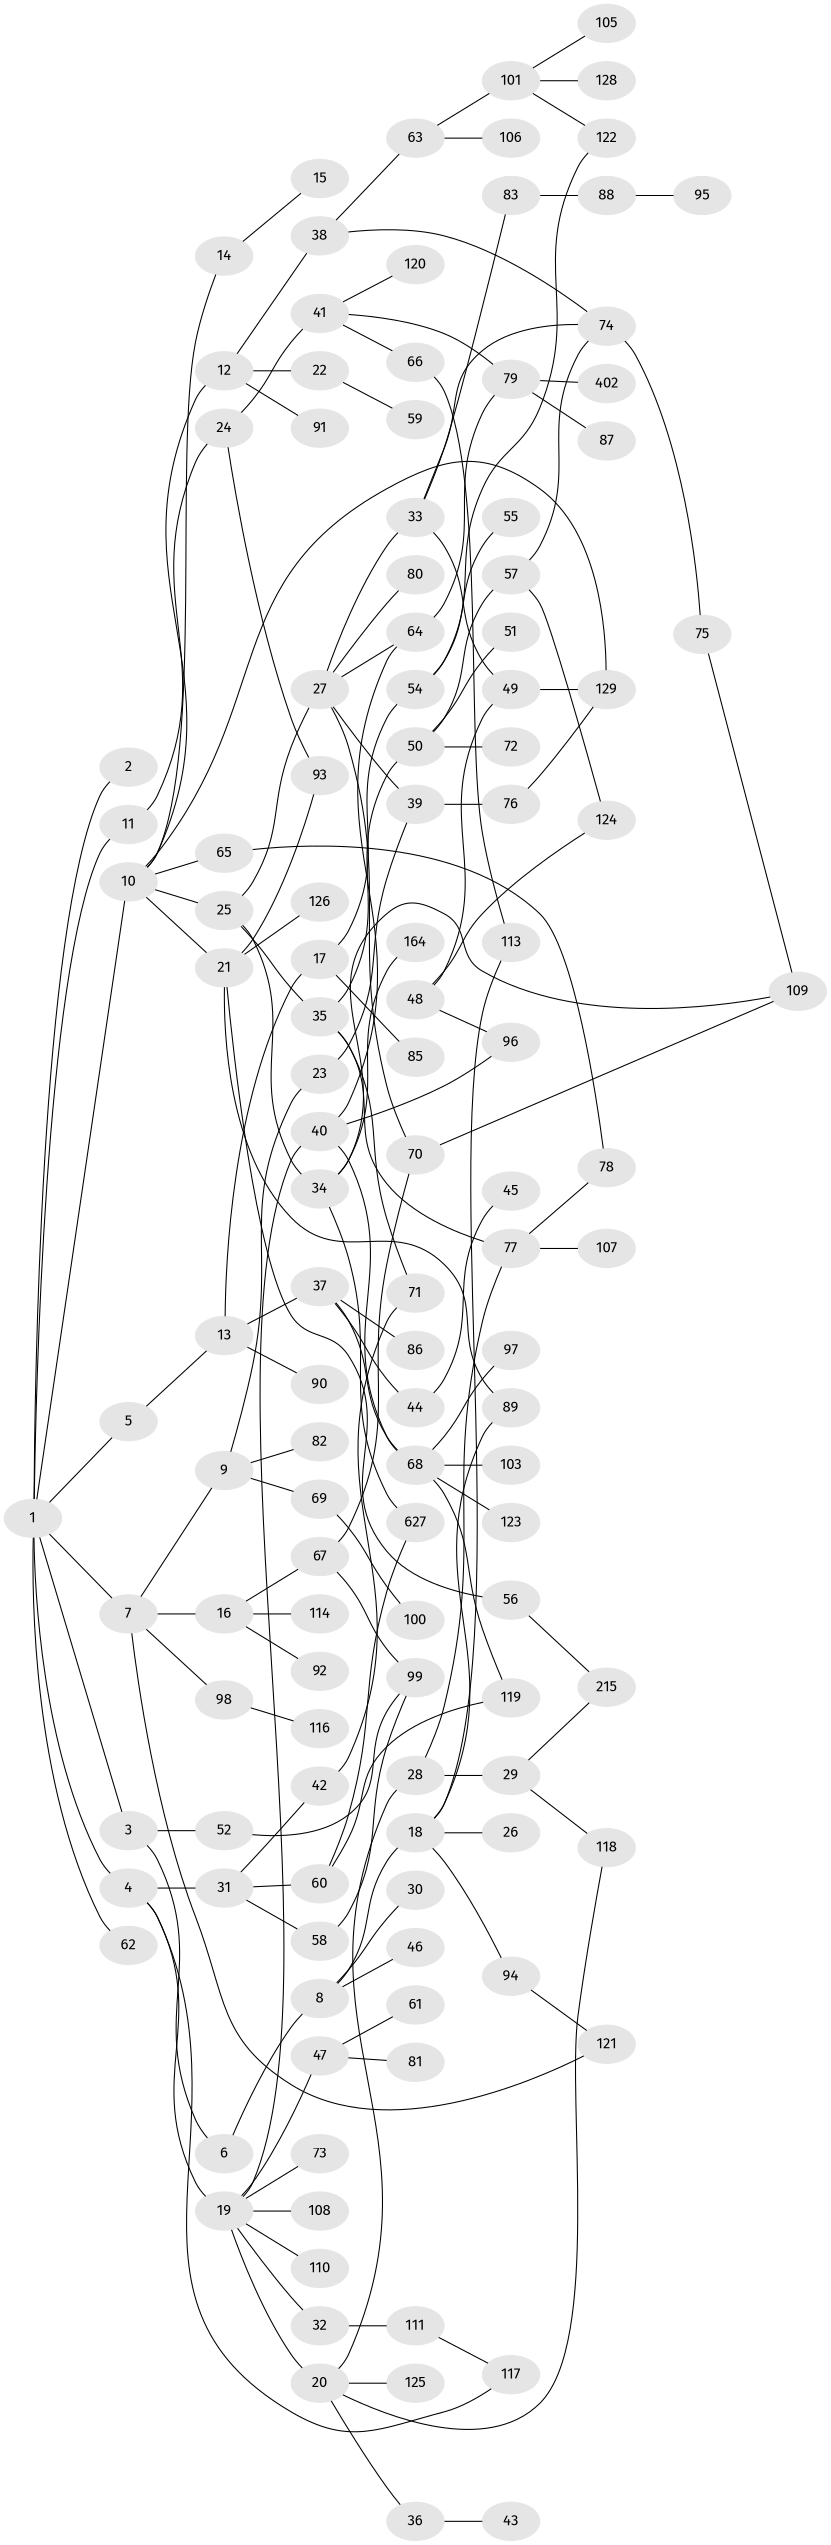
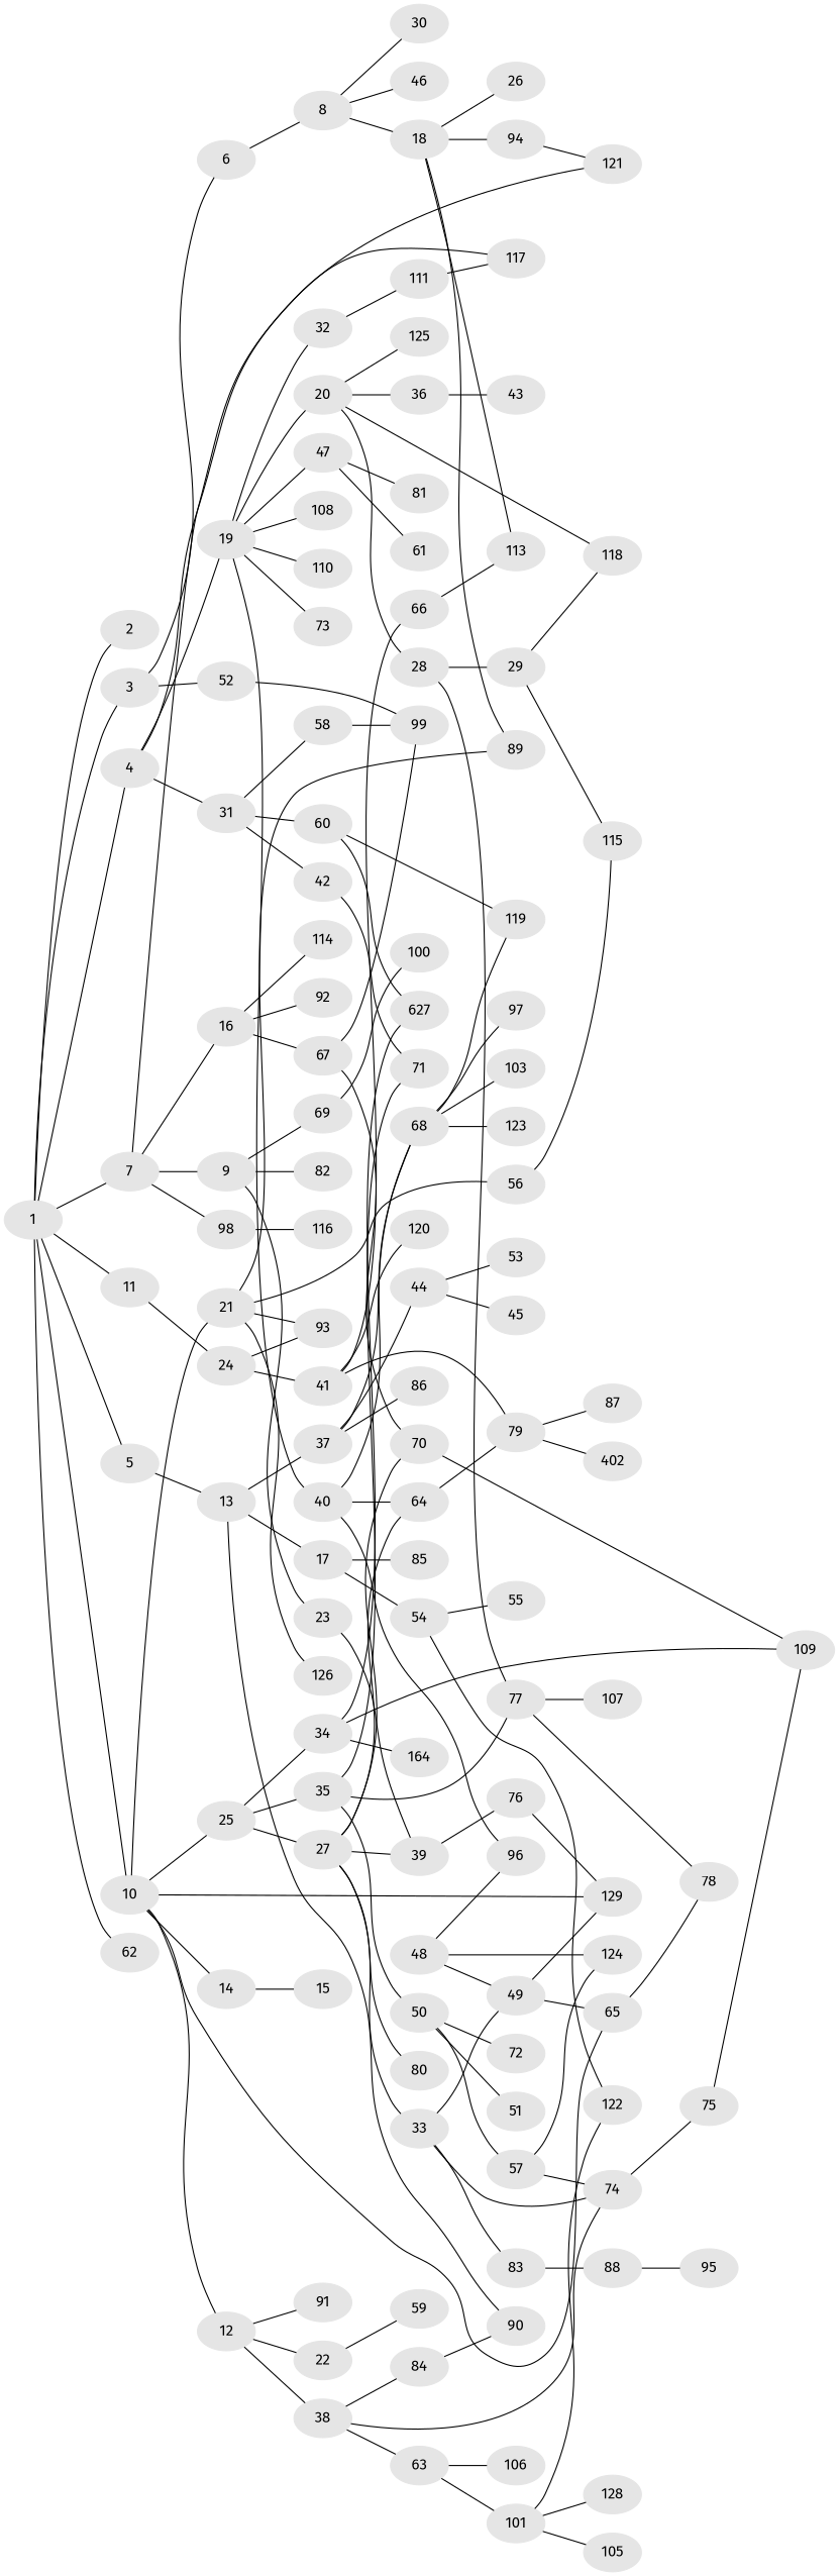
  graph {
    fontname="Fira Sans"
    rankdir=LR
    node [color=gray90 fontname="Fira Sans" style=filled]
    edge [fontname="Fira Sans"]
    1
    2
    3
    4
    5
    7
    10
    11
    62
    6
    52
    19
    31
    117
    13
    9
    16
    98
    121
    12
    14
    21
    25
    65
    129
    24
    8
    99
    20
    32
    40
    47
    73
    108
    110
    42
    58
    60
    17
    37
    90
    18
    30
    46
    23
    69
    82
    67
    92
    114
    116
    26
    89
    94
    113
    39
    100
    22
    38
    91
    15
    93
    56
    126
    27
    34
    35
    78
    41
    59
    74
    63
+   84
    54
    85
    44
    68
    86
    70
    55
    122
    28
    36
    118
    125
    111
    64
    96
    61
    81
    29
    77
    43
-   115 [label=215]
+   115
    76
    66
    79
    120
    33
    80
    n101 [label=164]
    109
    n103 [label=627]
    50
    71
    49
    83
    107
    119
    75
    88
    51
    57
    72
    45
+   53
    97
    103
    123
    101
    106
    87
    n123 [label=402]
    48
    124
    105
    128
    95
    1 -- 2
    1 -- 3
    1 -- 4
    1 -- 5
    1 -- 7
    1 -- 10
    1 -- 11
    1 -- 62
    3 -- 6
    3 -- 52
    4 -- 19
    4 -- 31
    4 -- 117
    5 -- 13
    7 -- 9
    7 -- 16
    7 -- 98
    7 -- 121
    10 -- 12
    10 -- 14
    10 -- 21
    10 -- 25
    10 -- 65
    10 -- 129
    11 -- 24
    6 -- 8
    52 -- 99
    19 -- 20
    19 -- 32
    19 -- 40
    19 -- 47
    19 -- 73
    19 -- 108
    19 -- 110
    31 -- 42
    31 -- 58
    31 -- 60
    13 -- 17
    13 -- 37
    13 -- 90
    9 -- 23
    9 -- 69
    9 -- 82
    16 -- 67
    16 -- 92
    16 -- 114
    98 -- 116
    12 -- 22
    12 -- 38
    12 -- 91
    14 -- 15
    21 -- 89
    21 -- 93
    21 -- 56
    21 -- 126
    25 -- 27
    25 -- 34
    25 -- 35
    65 -- 78
    24 -- 93
    24 -- 41
    8 -- 18
    8 -- 30
    8 -- 46
    20 -- 28
    20 -- 36
    20 -- 118
    20 -- 125
    32 -- 111
    40 -- 68
    40 -- 64
    40 -- 96
    47 -- 61
    47 -- 81
    42 -- 71
    58 -- 99
    60 -- n103
    60 -- 119
    17 -- 54
    17 -- 85
    37 -- 44
    37 -- 68
    37 -- 86
    18 -- 26
    18 -- 89
    18 -- 94
    18 -- 113
    23 -- 39
    69 -- 100
    67 -- 99
    67 -- 70
    94 -- 121
    39 -- 76
    22 -- 59
    38 -- 74
    38 -- 63
+   38 -- 84
    56 -- 115
    27 -- 39
    27 -- 70
    27 -- 64
    27 -- 33
    27 -- 80
    34 -- n101
    34 -- 109
    34 -- n103
    35 -- 77
    35 -- 50
    35 -- 71
    41 -- 66
    41 -- 79
    41 -- 120
    74 -- 75
    63 -- 101
    63 -- 106
+   84 -- 90
    54 -- 55
    54 -- 122
    44 -- 45
+   44 -- 53
    68 -- 119
    68 -- 97
    68 -- 103
    68 -- 123
    70 -- 109
    28 -- 29
    28 -- 77
    36 -- 43
    111 -- 117
    64 -- 79
    29 -- 118
    29 -- 115
    77 -- 78
    77 -- 107
    76 -- 129
    66 -- 113
    79 -- 87
    79 -- n123
    33 -- 74
    33 -- 49
    33 -- 83
    50 -- 51
    50 -- 57
    50 -- 72
+   49 -- 65
    49 -- 129
    83 -- 88
    75 -- 109
    88 -- 95
    57 -- 74
    57 -- 124
    101 -- 122
    101 -- 105
    101 -- 128
    48 -- 96
    48 -- 49
    48 -- 124
  }
